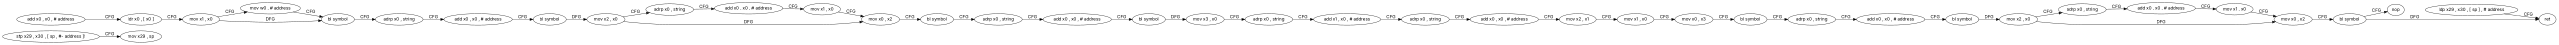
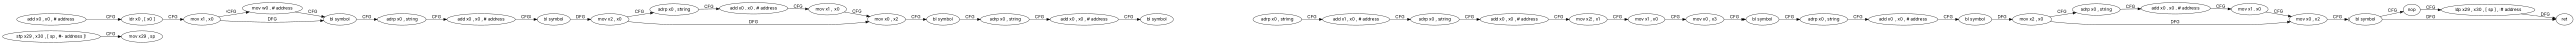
  digraph {
    fontname=Inter
    rankdir=LR
    node [fontname=Inter]
    edge [fontname=Inter]
    n1 [label="stp x29 , x30 , [ sp , #- address ]!"]
    n2 [label="mov x29 , sp"]
    n3 [label="add x0 , x0 , # address"]
    n4 [label="ldr x0 , [ x0 ]"]
    n5 [label="mov x1 , x0"]
    n6 [label="mov w0 , # address"]
    n7 [label="bl symbol"]
    n8 [label="adrp x0 , string"]
    n9 [label="add x0 , x0 , # address"]
    n10 [label="bl symbol"]
    n11 [label="mov x2 , x0"]
    n12 [label="adrp x0 , string"]
    n13 [label="mov x0 , x2"]
    n14 [label="add x0 , x0 , # address"]
    n15 [label="bl symbol"]
    n16 [label="mov x1 , x0"]
    n17 [label="adrp x0 , string"]
    n18 [label="add x0 , x0 , # address"]
    n19 [label="bl symbol"]
-   n20 [label="mov x3 , x0"]
    n21 [label="adrp x0 , string"]
    n22 [label="add x1 , x0 , # address"]
    n23 [label="mov x0 , x3"]
    n24 [label="bl symbol"]
    n25 [label="adrp x0 , string"]
    n26 [label="add x0 , x0 , # address"]
    n27 [label="mov x2 , x1"]
    n28 [label="mov x1 , x0"]
    n29 [label="adrp x0 , string"]
    n30 [label="add x0 , x0 , # address"]
    n31 [label="bl symbol"]
    n32 [label="mov x2 , x0"]
    n33 [label="adrp x0 , string"]
    n34 [label="mov x0 , x2"]
    n35 [label="add x0 , x0 , # address"]
    n36 [label="bl symbol"]
    n37 [label="mov x1 , x0"]
    n38 [label=nop]
    n39 [label=ret]
    n40 [label="ldp x29 , x30 , [ sp ] , # address"]
    n1 -> n2 [label=CFG]
    n3 -> n4 [label=CFG]
    n4 -> n5 [label=CFG]
    n5 -> n6 [label=CFG]
    n5 -> n7 [label=DFG]
    n6 -> n7 [label=CFG]
    n7 -> n8 [label=CFG]
    n8 -> n9 [label=CFG]
    n9 -> n10 [label=CFG]
    n10 -> n11 [label=DFG]
    n11 -> n12 [label=CFG]
    n11 -> n13 [label=DFG]
    n12 -> n14 [label=CFG]
    n13 -> n15 [label=CFG]
    n14 -> n16 [label=CFG]
    n15 -> n17 [label=CFG]
    n16 -> n13 [label=CFG]
    n17 -> n18 [label=CFG]
    n18 -> n19 [label=CFG]
-   n19 -> n20 [label=DFG]
-   n20 -> n21 [label=CFG]
    n21 -> n22 [label=CFG]
    n22 -> n25 [label=CFG]
    n23 -> n24 [label=CFG]
    n24 -> n29 [label=CFG]
    n25 -> n26 [label=CFG]
    n26 -> n27 [label=CFG]
    n27 -> n28 [label=CFG]
    n28 -> n23 [label=CFG]
    n29 -> n30 [label=CFG]
    n30 -> n31 [label=CFG]
    n31 -> n32 [label=DFG]
    n32 -> n33 [label=CFG]
    n32 -> n34 [label=DFG]
    n33 -> n35 [label=CFG]
    n34 -> n36 [label=CFG]
    n35 -> n37 [label=CFG]
    n36 -> n38 [label=CFG]
    n36 -> n39 [label=DFG]
    n37 -> n34 [label=CFG]
-   n40 -> n39 [label=CFG]
+   n38 -> n40 [label=CFG]
+   n40 -> n39 [label=DFG]
  }
